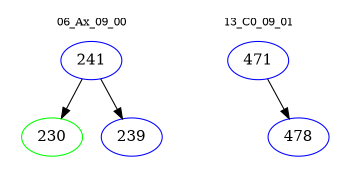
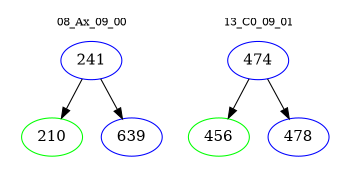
  digraph {
    node [color=blue]
    edge [color=black]
    n1 [label=241]
-   n2 [color=green label=230]
-   n3 [label=239]
-   n4 [label=471]
+   n2 [color=green label=210]
+   n3 [label=639]
+   n4 [label=474]
+   n5 [color=green label=456]
    n6 [label=478]
    subgraph cluster_1 {
      color=white
      fontsize=10
-     label="06_Ax_09_00"
+     label="08_Ax_09_00"
      n1
      n2
      n3
    }
    subgraph cluster_2 {
      color=white
      fontsize=10
      label="13_C0_09_01"
      n4
+     n5
      n6
    }
    n1 -> n2
    n1 -> n3
+   n4 -> n5
    n4 -> n6
  }
